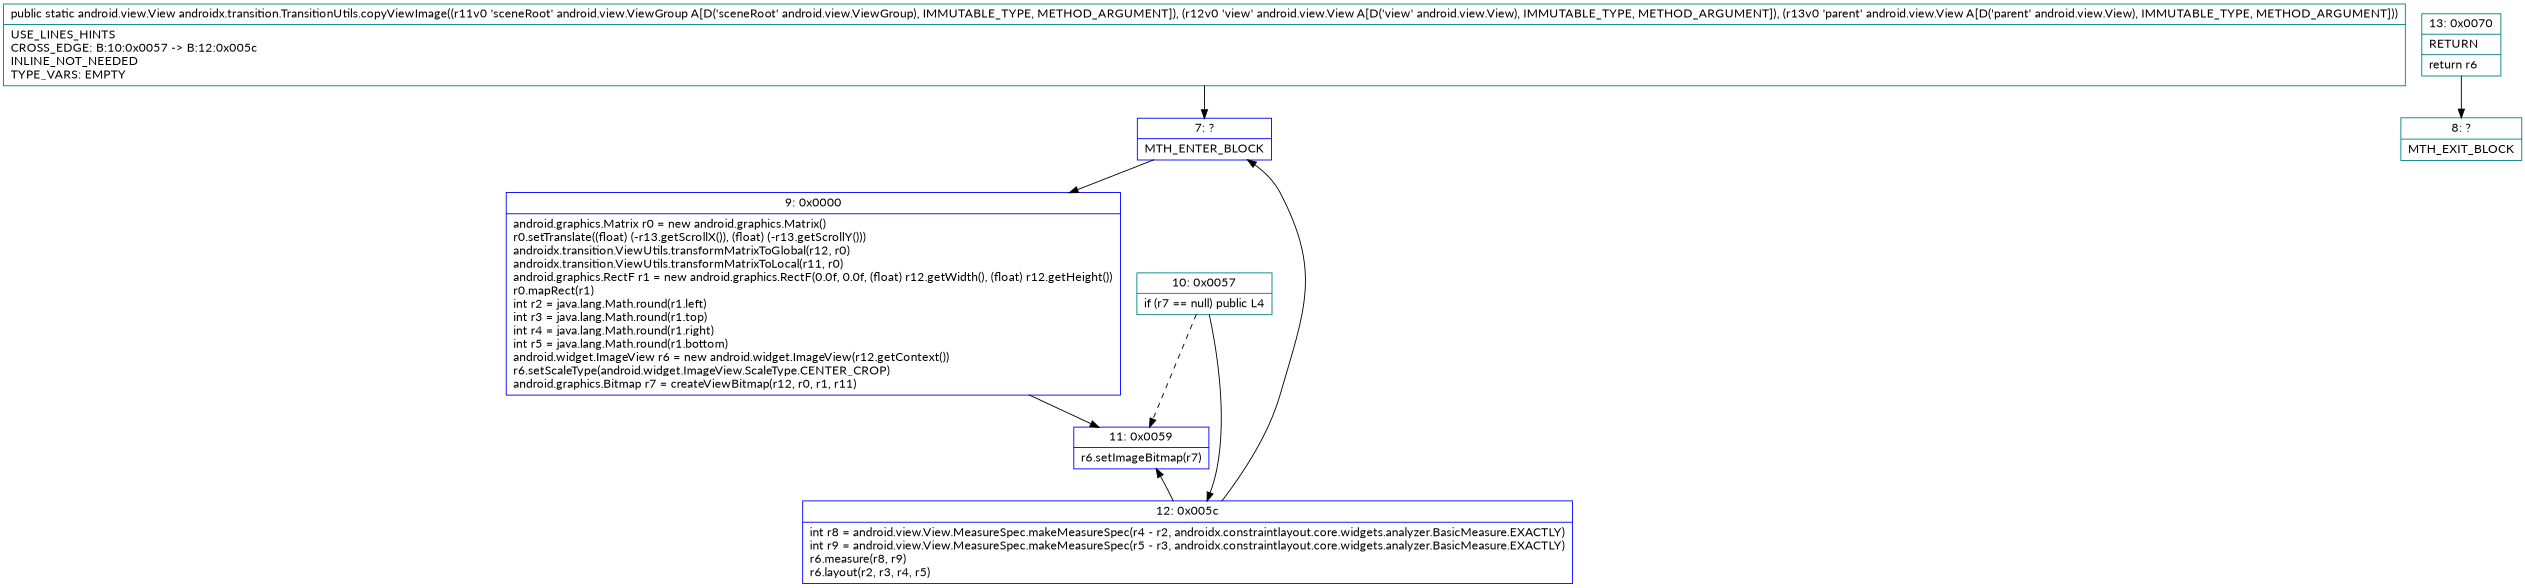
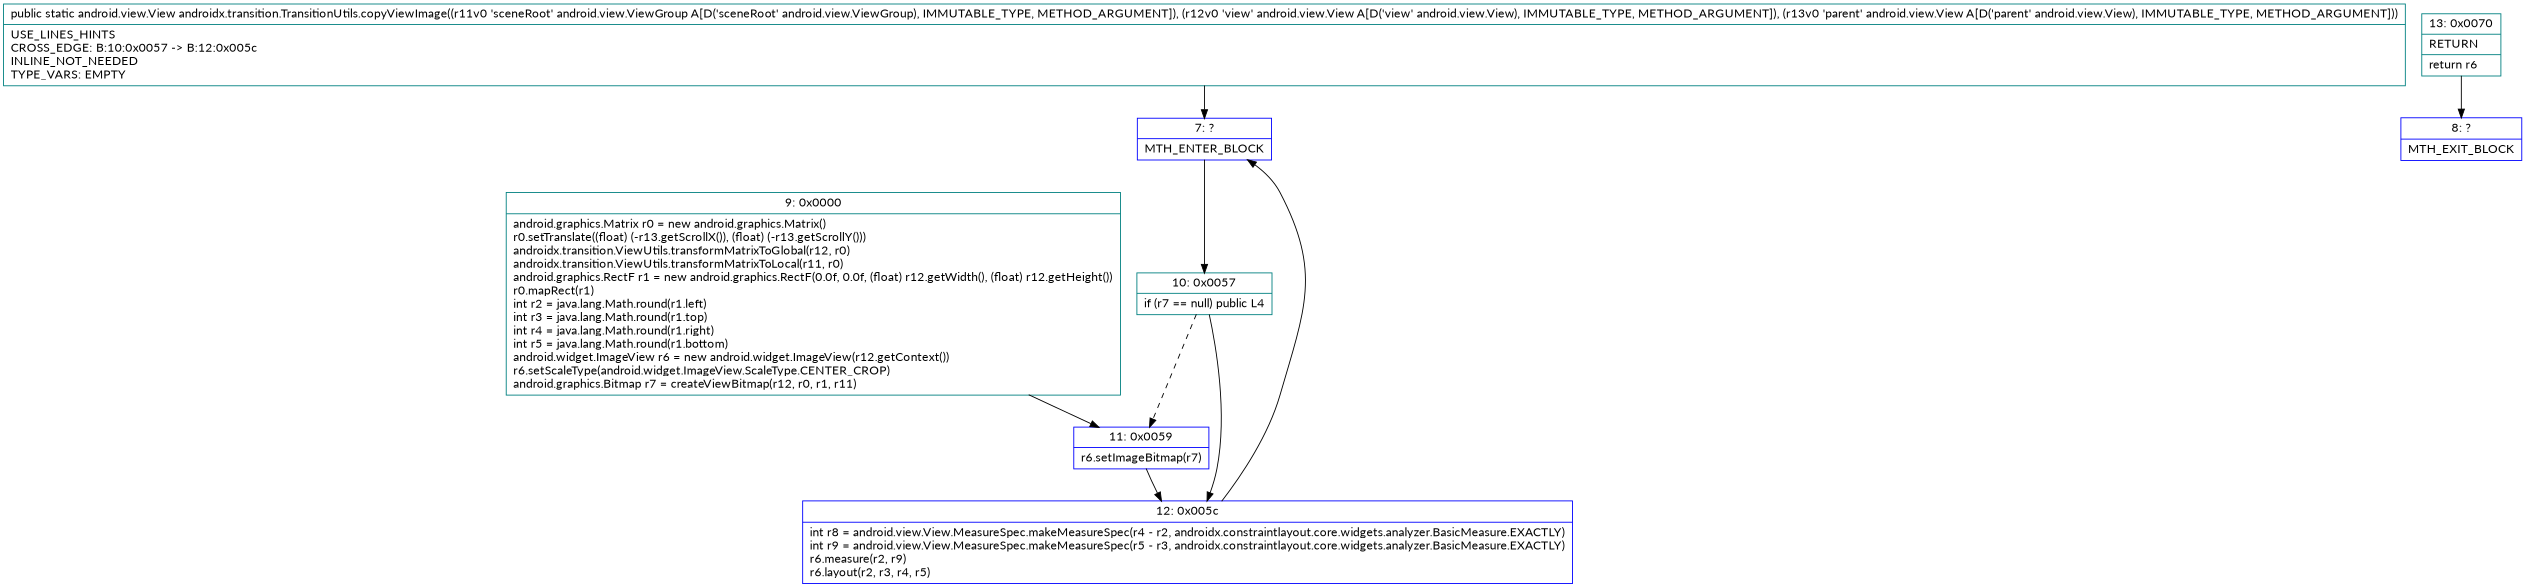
  digraph {
    fontname=Lato
    node [color=blue fontname=Lato shape=record]
    edge [fontname=Lato]
    n1 [label="{7\:\ ?|MTH_ENTER_BLOCK\l}"]
-   n2 [label="{9\:\ 0x0000|android.graphics.Matrix r0 = new android.graphics.Matrix()\lr0.setTranslate((float) (\-r13.getScrollX()), (float) (\-r13.getScrollY()))\landroidx.transition.ViewUtils.transformMatrixToGlobal(r12, r0)\landroidx.transition.ViewUtils.transformMatrixToLocal(r11, r0)\landroid.graphics.RectF r1 = new android.graphics.RectF(0.0f, 0.0f, (float) r12.getWidth(), (float) r12.getHeight())\lr0.mapRect(r1)\lint r2 = java.lang.Math.round(r1.left)\lint r3 = java.lang.Math.round(r1.top)\lint r4 = java.lang.Math.round(r1.right)\lint r5 = java.lang.Math.round(r1.bottom)\landroid.widget.ImageView r6 = new android.widget.ImageView(r12.getContext())\lr6.setScaleType(android.widget.ImageView.ScaleType.CENTER_CROP)\landroid.graphics.Bitmap r7 = createViewBitmap(r12, r0, r1, r11)\l}"]
+   n2 [color=teal label="{9\:\ 0x0000|android.graphics.Matrix r0 = new android.graphics.Matrix()\lr0.setTranslate((float) (\-r13.getScrollX()), (float) (\-r13.getScrollY()))\landroidx.transition.ViewUtils.transformMatrixToGlobal(r12, r0)\landroidx.transition.ViewUtils.transformMatrixToLocal(r11, r0)\landroid.graphics.RectF r1 = new android.graphics.RectF(0.0f, 0.0f, (float) r12.getWidth(), (float) r12.getHeight())\lr0.mapRect(r1)\lint r2 = java.lang.Math.round(r1.left)\lint r3 = java.lang.Math.round(r1.top)\lint r4 = java.lang.Math.round(r1.right)\lint r5 = java.lang.Math.round(r1.bottom)\landroid.widget.ImageView r6 = new android.widget.ImageView(r12.getContext())\lr6.setScaleType(android.widget.ImageView.ScaleType.CENTER_CROP)\landroid.graphics.Bitmap r7 = createViewBitmap(r12, r0, r1, r11)\l}"]
    n3 [label="{11\:\ 0x0059|r6.setImageBitmap(r7)\l}"]
    n4 [color=teal label="{10\:\ 0x0057|if (r7 == null) public L4\l}"]
-   n5 [label="{12\:\ 0x005c|int r8 = android.view.View.MeasureSpec.makeMeasureSpec(r4 \- r2, androidx.constraintlayout.core.widgets.analyzer.BasicMeasure.EXACTLY)\lint r9 = android.view.View.MeasureSpec.makeMeasureSpec(r5 \- r3, androidx.constraintlayout.core.widgets.analyzer.BasicMeasure.EXACTLY)\lr6.measure(r8, r9)\lr6.layout(r2, r3, r4, r5)\l}"]
+   n5 [label="{12\:\ 0x005c|int r8 = android.view.View.MeasureSpec.makeMeasureSpec(r4 \- r2, androidx.constraintlayout.core.widgets.analyzer.BasicMeasure.EXACTLY)\lint r9 = android.view.View.MeasureSpec.makeMeasureSpec(r5 \- r3, androidx.constraintlayout.core.widgets.analyzer.BasicMeasure.EXACTLY)\lr6.measure(r2, r9)\lr6.layout(r2, r3, r4, r5)\l}"]
    n6 [color=teal label="{13\:\ 0x0070|RETURN\l|return r6\l}"]
-   n7 [color=teal label="{8\:\ ?|MTH_EXIT_BLOCK\l}"]
+   n7 [label="{8\:\ ?|MTH_EXIT_BLOCK\l}"]
    n8 [color=teal label="{public static android.view.View androidx.transition.TransitionUtils.copyViewImage((r11v0 'sceneRoot' android.view.ViewGroup A[D('sceneRoot' android.view.ViewGroup), IMMUTABLE_TYPE, METHOD_ARGUMENT]), (r12v0 'view' android.view.View A[D('view' android.view.View), IMMUTABLE_TYPE, METHOD_ARGUMENT]), (r13v0 'parent' android.view.View A[D('parent' android.view.View), IMMUTABLE_TYPE, METHOD_ARGUMENT]))  | USE_LINES_HINTS\lCROSS_EDGE: B:10:0x0057 \-\> B:12:0x005c\lINLINE_NOT_NEEDED\lTYPE_VARS: EMPTY\l}"]
-   n1 -> n2
+   n1 -> n4
    n2 -> n3
-   n5 -> n3
+   n3 -> n5
    n4 -> n3 [style=dashed]
    n4 -> n5
    n5 -> n1
    n6 -> n7
    n8 -> n1
  }
